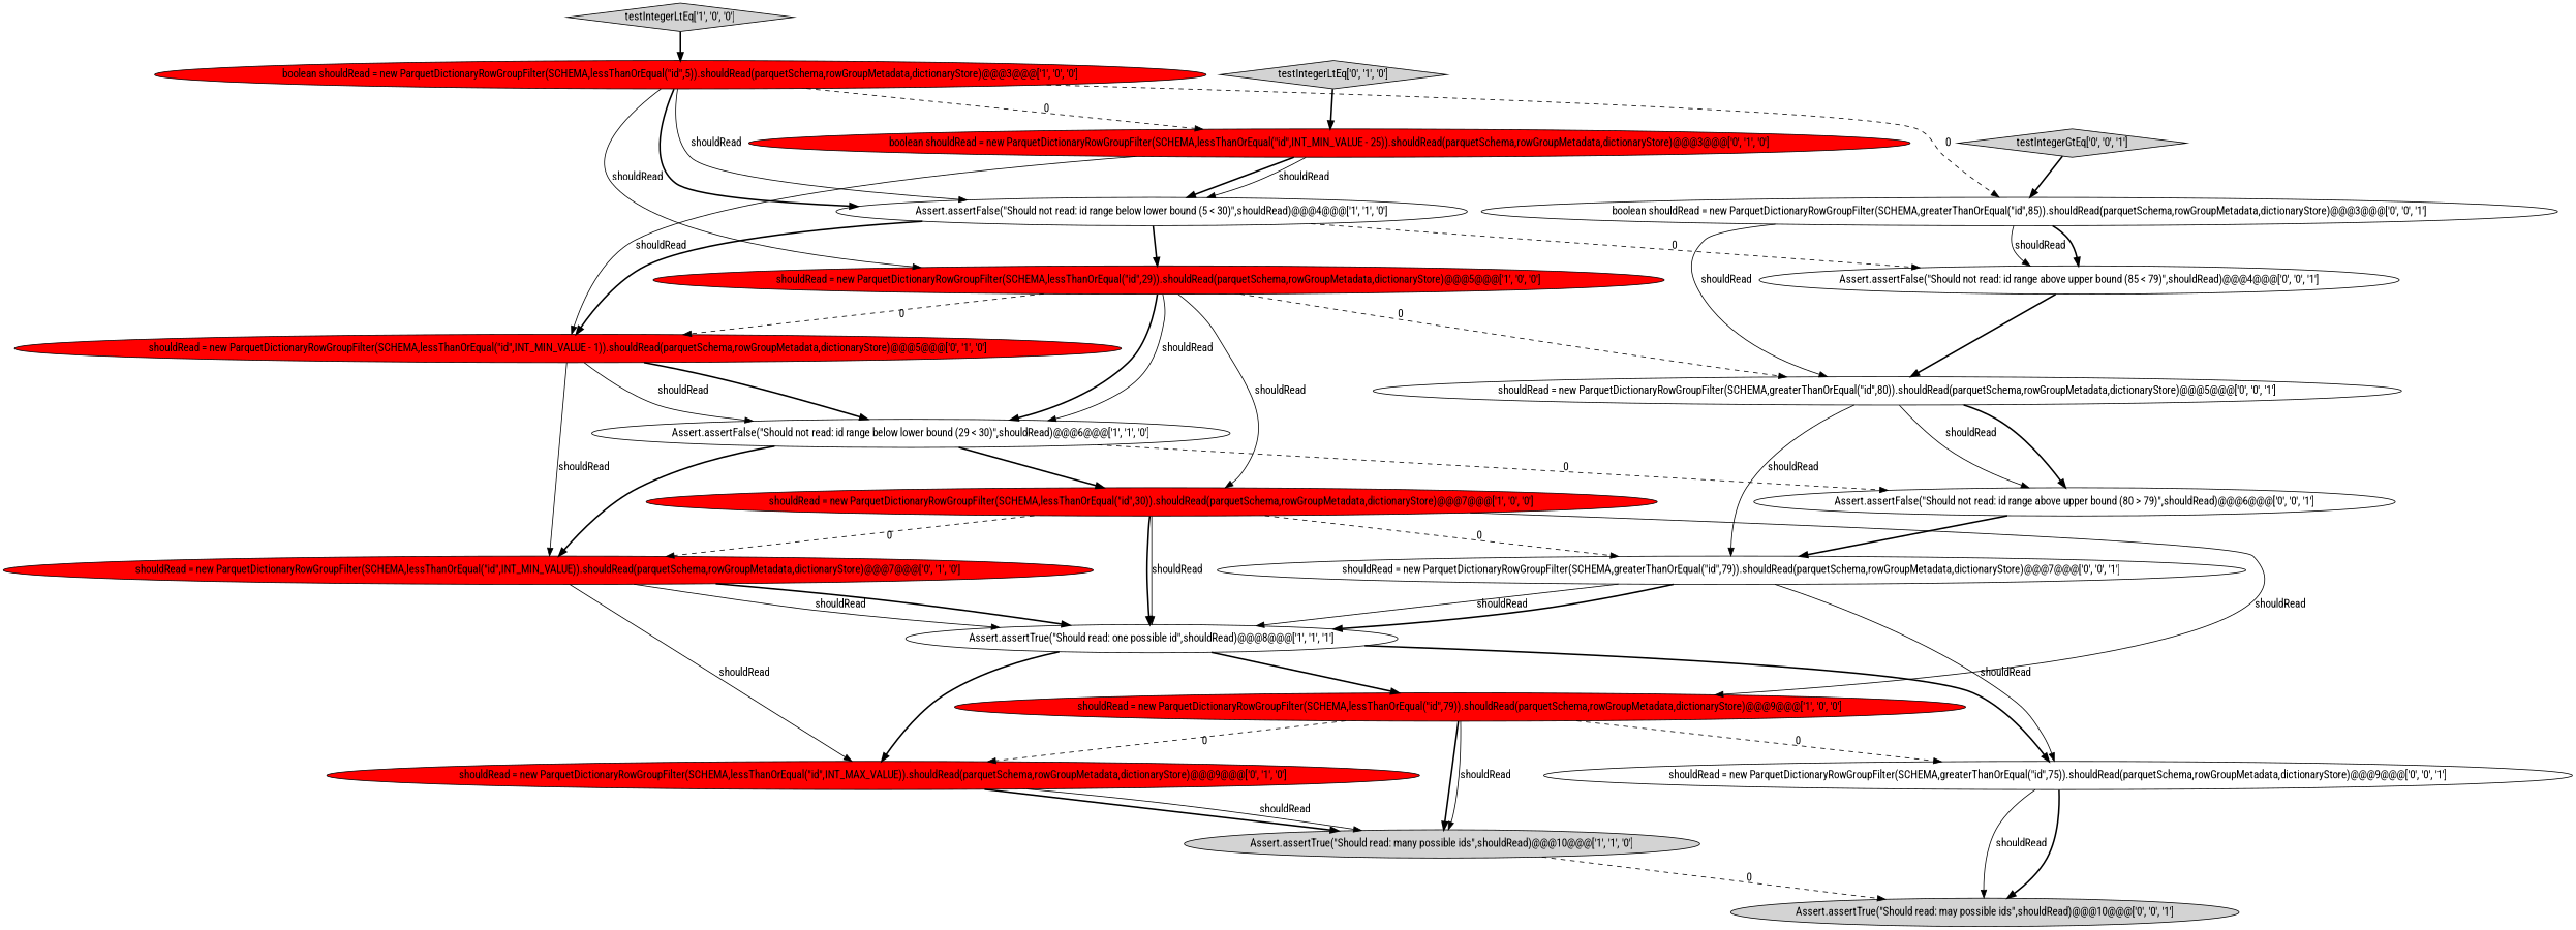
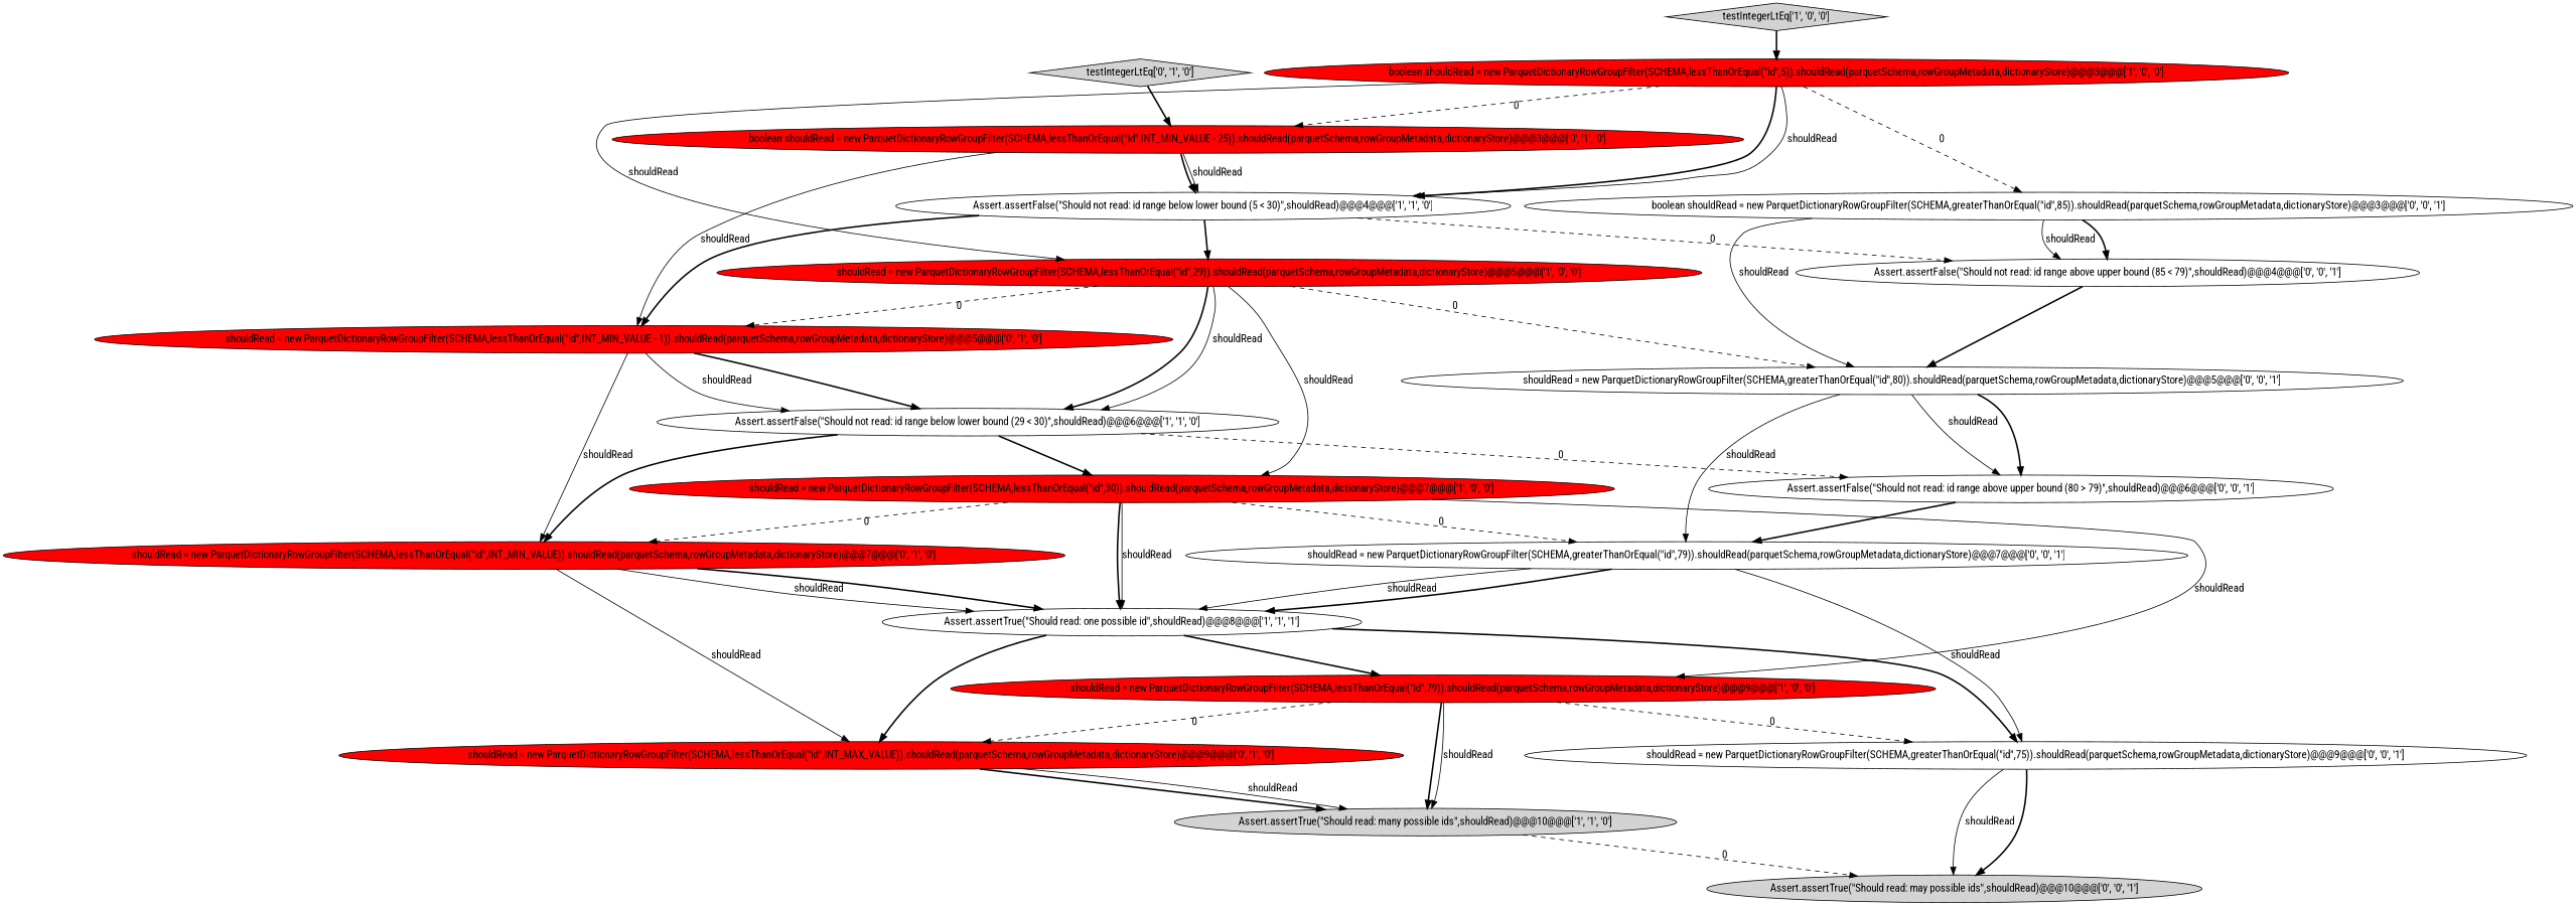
  digraph {
    fontname="Roboto Condensed"
    node [fillcolor=white shape=ellipse style=filled fontname="Roboto Condensed"]
    edge [style=bold fontname="Roboto Condensed"]
    n1 [fillcolor=red label="shouldRead = new ParquetDictionaryRowGroupFilter(SCHEMA,lessThanOrEqual(\"id\",29)).shouldRead(parquetSchema,rowGroupMetadata,dictionaryStore)@@@5@@@['1', '0', '0']"]
    n2 [label="shouldRead = new ParquetDictionaryRowGroupFilter(SCHEMA,greaterThanOrEqual(\"id\",80)).shouldRead(parquetSchema,rowGroupMetadata,dictionaryStore)@@@5@@@['0', '0', '1']"]
    n3 [label="Assert.assertFalse(\"Should not read: id range below lower bound (29 < 30)\",shouldRead)@@@6@@@['1', '1', '0']"]
    n4 [fillcolor=red label="shouldRead = new ParquetDictionaryRowGroupFilter(SCHEMA,lessThanOrEqual(\"id\",INT_MIN_VALUE - 1)).shouldRead(parquetSchema,rowGroupMetadata,dictionaryStore)@@@5@@@['0', '1', '0']"]
    n5 [fillcolor=red label="shouldRead = new ParquetDictionaryRowGroupFilter(SCHEMA,lessThanOrEqual(\"id\",30)).shouldRead(parquetSchema,rowGroupMetadata,dictionaryStore)@@@7@@@['1', '0', '0']"]
    n6 [label="shouldRead = new ParquetDictionaryRowGroupFilter(SCHEMA,greaterThanOrEqual(\"id\",79)).shouldRead(parquetSchema,rowGroupMetadata,dictionaryStore)@@@7@@@['0', '0', '1']"]
    n7 [label="Assert.assertFalse(\"Should not read: id range above upper bound (80 > 79)\",shouldRead)@@@6@@@['0', '0', '1']"]
    n8 [label="Assert.assertFalse(\"Should not read: id range above upper bound (85 < 79)\",shouldRead)@@@4@@@['0', '0', '1']"]
    n9 [fillcolor=red label="shouldRead = new ParquetDictionaryRowGroupFilter(SCHEMA,lessThanOrEqual(\"id\",INT_MIN_VALUE)).shouldRead(parquetSchema,rowGroupMetadata,dictionaryStore)@@@7@@@['0', '1', '0']"]
    n10 [fillcolor=lightgray label="Assert.assertTrue(\"Should read: many possible ids\",shouldRead)@@@10@@@['1', '1', '0']"]
    n11 [fillcolor=lightgray label="Assert.assertTrue(\"Should read: may possible ids\",shouldRead)@@@10@@@['0', '0', '1']"]
    n12 [fillcolor=red label="boolean shouldRead = new ParquetDictionaryRowGroupFilter(SCHEMA,lessThanOrEqual(\"id\",5)).shouldRead(parquetSchema,rowGroupMetadata,dictionaryStore)@@@3@@@['1', '0', '0']"]
    n13 [label="Assert.assertFalse(\"Should not read: id range below lower bound (5 < 30)\",shouldRead)@@@4@@@['1', '1', '0']"]
    n14 [label="boolean shouldRead = new ParquetDictionaryRowGroupFilter(SCHEMA,greaterThanOrEqual(\"id\",85)).shouldRead(parquetSchema,rowGroupMetadata,dictionaryStore)@@@3@@@['0', '0', '1']"]
    n15 [fillcolor=red label="boolean shouldRead = new ParquetDictionaryRowGroupFilter(SCHEMA,lessThanOrEqual(\"id\",INT_MIN_VALUE - 25)).shouldRead(parquetSchema,rowGroupMetadata,dictionaryStore)@@@3@@@['0', '1', '0']"]
    n16 [fillcolor=red label="shouldRead = new ParquetDictionaryRowGroupFilter(SCHEMA,lessThanOrEqual(\"id\",79)).shouldRead(parquetSchema,rowGroupMetadata,dictionaryStore)@@@9@@@['1', '0', '0']"]
    n17 [label="shouldRead = new ParquetDictionaryRowGroupFilter(SCHEMA,greaterThanOrEqual(\"id\",75)).shouldRead(parquetSchema,rowGroupMetadata,dictionaryStore)@@@9@@@['0', '0', '1']"]
    n18 [fillcolor=red label="shouldRead = new ParquetDictionaryRowGroupFilter(SCHEMA,lessThanOrEqual(\"id\",INT_MAX_VALUE)).shouldRead(parquetSchema,rowGroupMetadata,dictionaryStore)@@@9@@@['0', '1', '0']"]
    n19 [fillcolor=lightgray label="testIntegerLtEq['1', '0', '0']" shape=diamond]
    n20 [label="Assert.assertTrue(\"Should read: one possible id\",shouldRead)@@@8@@@['1', '1', '1']"]
    n21 [fillcolor=lightgray label="testIntegerLtEq['0', '1', '0']" shape=diamond]
-   n22 [fillcolor=lightgray label="testIntegerGtEq['0', '0', '1']" shape=diamond]
    n1 -> n2 [label=0 style=dashed]
    n1 -> n3
    n1 -> n3 [label=shouldRead style=solid]
    n1 -> n4 [label=0 style=dashed]
    n1 -> n5 [label=shouldRead style=solid]
    n2 -> n6 [label=shouldRead style=solid]
    n2 -> n7 [label=shouldRead style=solid]
    n2 -> n7
    n3 -> n5
    n3 -> n7 [label=0 style=dashed]
    n3 -> n9
    n4 -> n3
    n4 -> n3 [label=shouldRead style=solid]
    n4 -> n9 [label=shouldRead style=solid]
    n5 -> n6 [label=0 style=dashed]
    n5 -> n9 [label=0 style=dashed]
    n5 -> n16 [label=shouldRead style=solid]
    n5 -> n20 [label=shouldRead style=solid]
    n5 -> n20
    n6 -> n17 [label=shouldRead style=solid]
    n6 -> n20 [label=shouldRead style=solid]
    n6 -> n20
    n7 -> n6
    n8 -> n2
    n9 -> n18 [label=shouldRead style=solid]
    n9 -> n20
    n9 -> n20 [label=shouldRead style=solid]
    n10 -> n11 [label=0 style=dashed]
    n12 -> n1 [label=shouldRead style=solid]
    n12 -> n13
    n12 -> n13 [label=shouldRead style=solid]
    n12 -> n14 [label=0 style=dashed]
    n12 -> n15 [label=0 style=dashed]
    n13 -> n1
    n13 -> n4
    n13 -> n8 [label=0 style=dashed]
    n14 -> n2 [label=shouldRead style=solid]
    n14 -> n8
    n14 -> n8 [label=shouldRead style=solid]
    n15 -> n4 [label=shouldRead style=solid]
    n15 -> n13
    n15 -> n13 [label=shouldRead style=solid]
    n16 -> n10 [label=shouldRead style=solid]
    n16 -> n10
    n16 -> n17 [label=0 style=dashed]
    n16 -> n18 [label=0 style=dashed]
    n17 -> n11 [label=shouldRead style=solid]
    n17 -> n11
    n18 -> n10
    n18 -> n10 [label=shouldRead style=solid]
    n19 -> n12
    n20 -> n16
    n20 -> n17
    n20 -> n18
    n21 -> n15
-   n22 -> n14
  }
